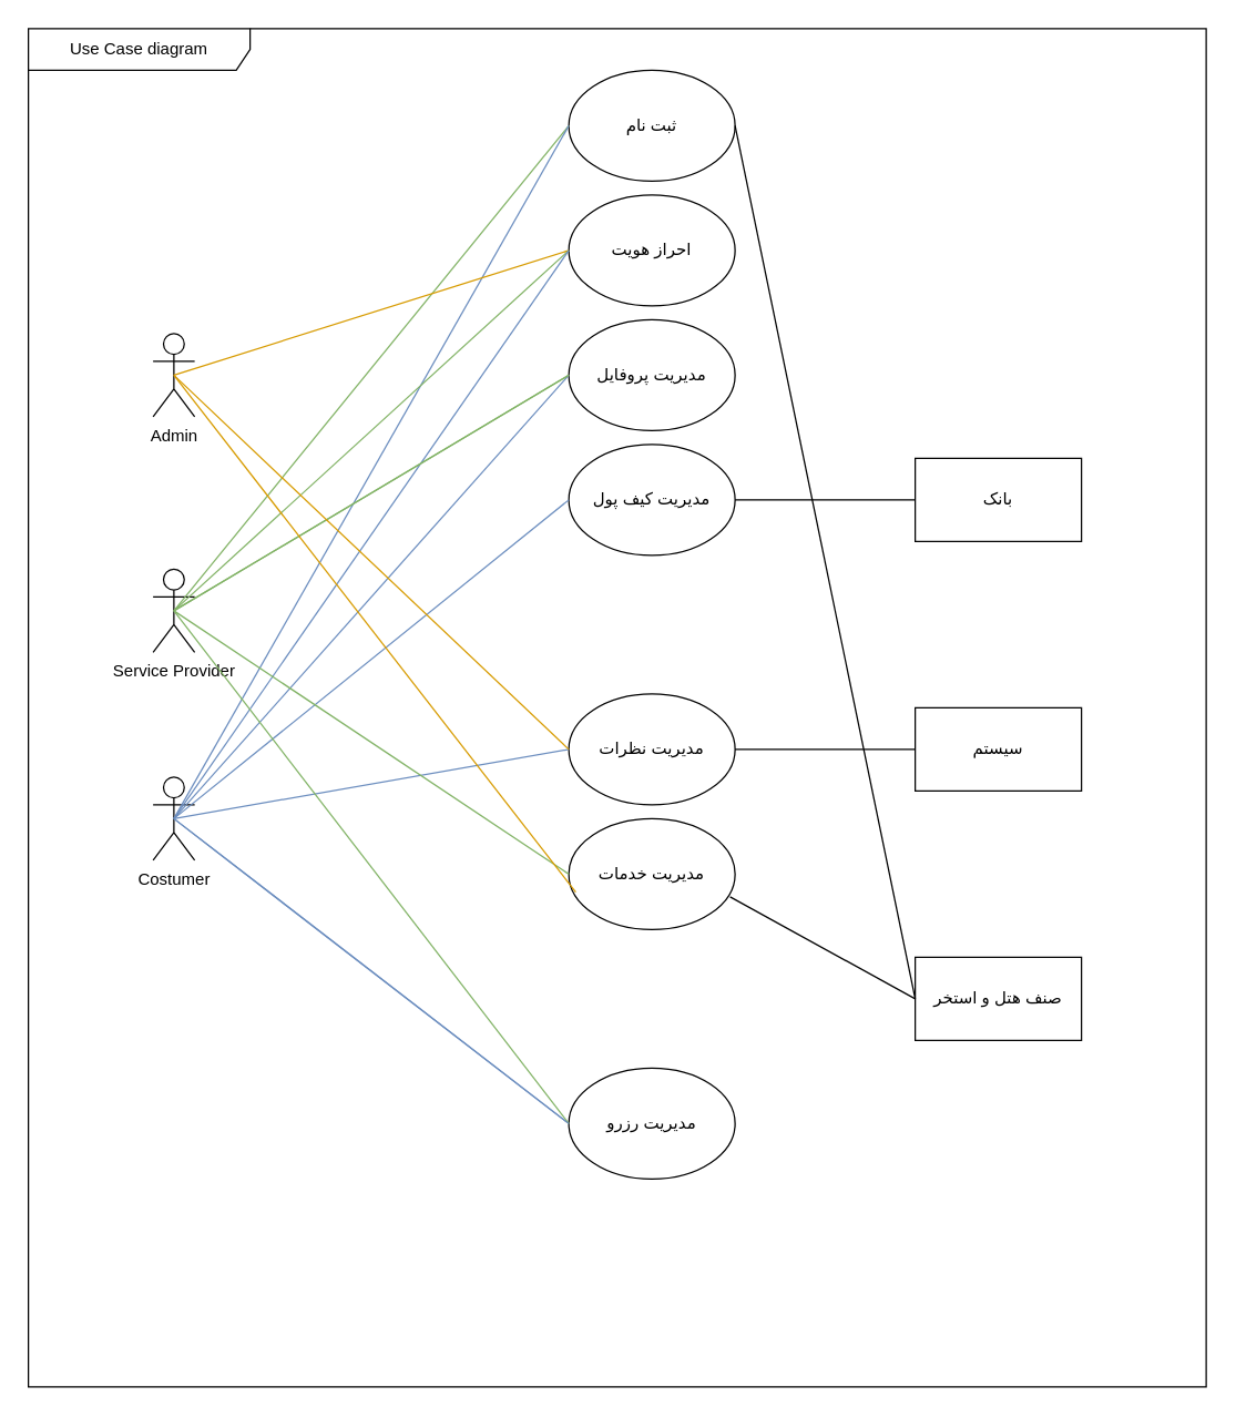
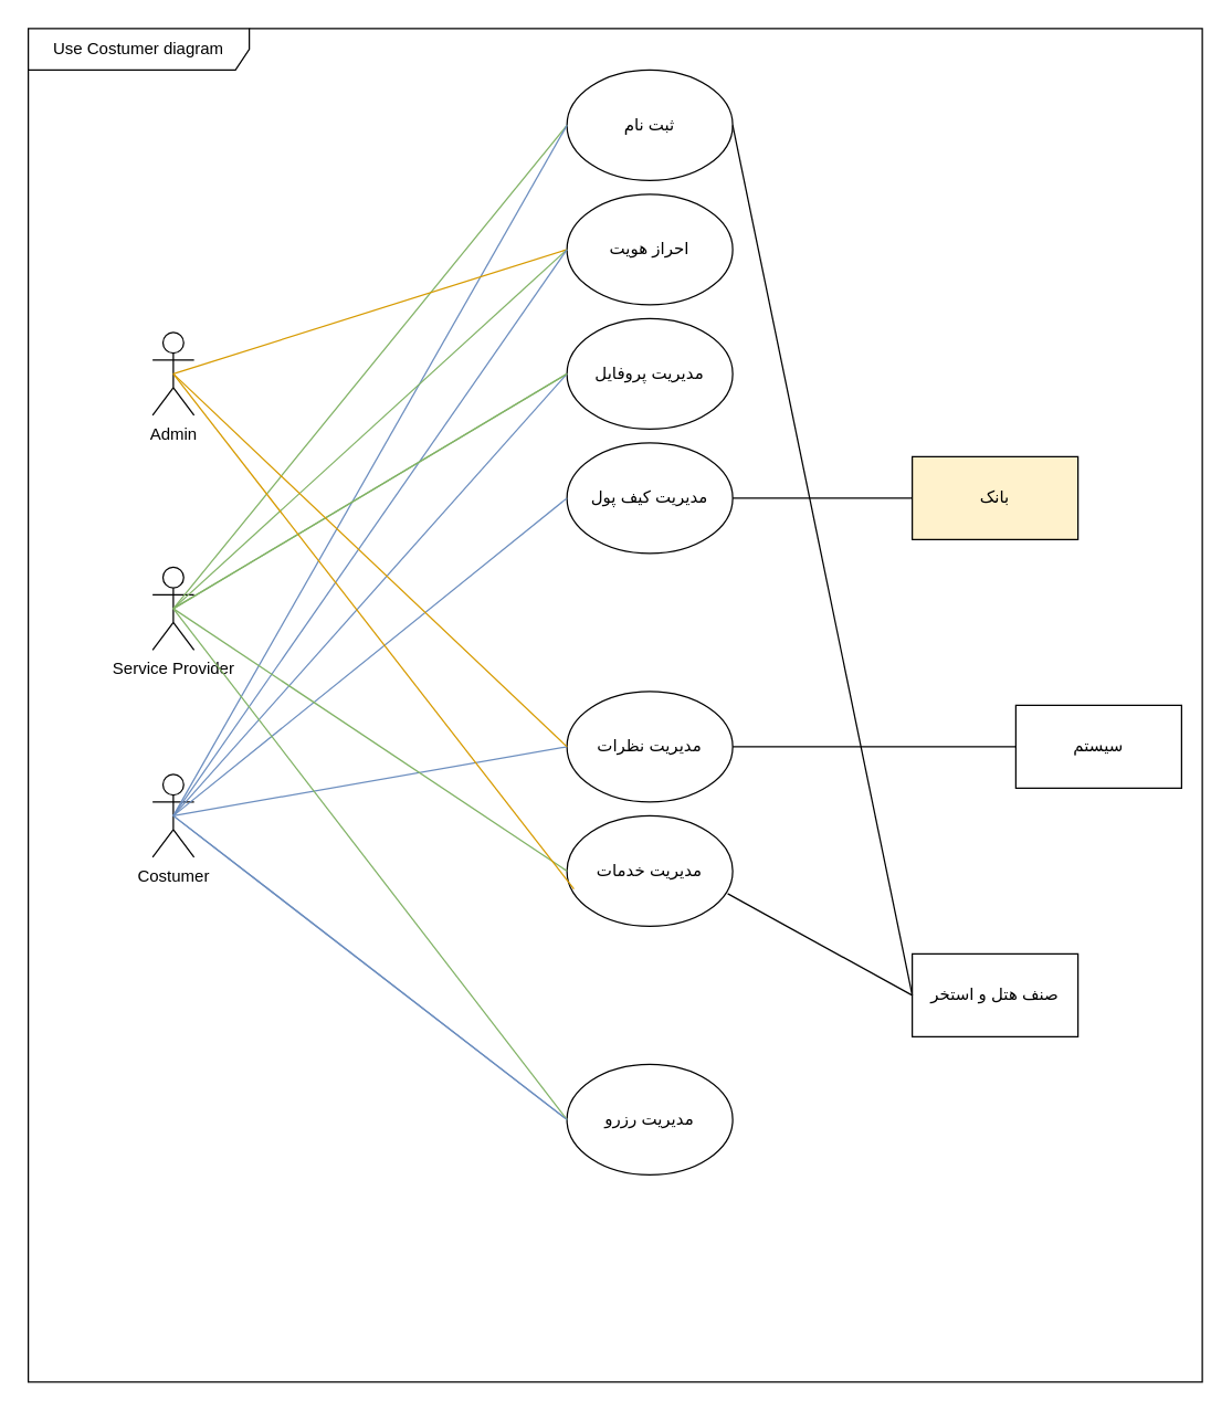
  <mxCell id="0" />
  <mxCell id="1" parent="0" />
  <mxCell id="2" value="Admin" style="shape=umlActor;verticalLabelPosition=bottom;verticalAlign=top;html=1;outlineConnect=0;" vertex="1" parent="1"><mxGeometry x="110" y="240" width="30" height="60" as="geometry" /></mxCell>
  <mxCell id="3" value="Service Provider" style="shape=umlActor;verticalLabelPosition=bottom;verticalAlign=top;html=1;outlineConnect=0;" vertex="1" parent="1"><mxGeometry x="110" y="410" width="30" height="60" as="geometry" /></mxCell>
  <mxCell id="4" value="Costumer" style="shape=umlActor;verticalLabelPosition=bottom;verticalAlign=top;html=1;outlineConnect=0;" vertex="1" parent="1"><mxGeometry x="110" y="560" width="30" height="60" as="geometry" /></mxCell>
  <mxCell id="5" value="ثبت نام" style="ellipse;whiteSpace=wrap;html=1;" vertex="1" parent="1"><mxGeometry x="410" y="50" width="120" height="80" as="geometry" /></mxCell>
  <mxCell id="6" value="احراز هویت" style="ellipse;whiteSpace=wrap;html=1;" vertex="1" parent="1"><mxGeometry x="410" y="140" width="120" height="80" as="geometry" /></mxCell>
  <mxCell id="7" value="مدیریت پروفایل" style="ellipse;whiteSpace=wrap;html=1;" vertex="1" parent="1"><mxGeometry x="410" y="230" width="120" height="80" as="geometry" /></mxCell>
  <mxCell id="8" value="مدیریت کیف پول" style="ellipse;whiteSpace=wrap;html=1;" vertex="1" parent="1"><mxGeometry x="410" y="320" width="120" height="80" as="geometry" /></mxCell>
  <mxCell id="9" value="مدیریت نظرات" style="ellipse;whiteSpace=wrap;html=1;" vertex="1" parent="1"><mxGeometry x="410" y="500" width="120" height="80" as="geometry" /></mxCell>
  <mxCell id="10" value="مدیریت خدمات" style="ellipse;whiteSpace=wrap;html=1;" vertex="1" parent="1"><mxGeometry x="410" y="590" width="120" height="80" as="geometry" /></mxCell>
  <mxCell id="11" value="" style="endArrow=none;html=1;rounded=0;entryX=0;entryY=0.5;entryDx=0;entryDy=0;exitX=0.5;exitY=0.5;exitDx=0;exitDy=0;exitPerimeter=0;fillColor=#d5e8d4;strokeColor=#82b366;" edge="1" parent="1" source="3" target="5"><mxGeometry width="50" height="50" relative="1" as="geometry"><mxPoint x="110" y="450" as="sourcePoint" /><mxPoint x="160" y="400" as="targetPoint" /></mxGeometry></mxCell>
  <mxCell id="12" value="" style="endArrow=none;html=1;rounded=0;exitX=0.5;exitY=0.5;exitDx=0;exitDy=0;exitPerimeter=0;entryX=0;entryY=0.5;entryDx=0;entryDy=0;fillColor=#dae8fc;strokeColor=#6c8ebf;" edge="1" parent="1" source="4" target="5"><mxGeometry width="50" height="50" relative="1" as="geometry"><mxPoint x="180" y="560" as="sourcePoint" /><mxPoint x="230" y="510" as="targetPoint" /></mxGeometry></mxCell>
  <mxCell id="13" value="" style="endArrow=none;html=1;rounded=0;exitX=0.5;exitY=0.5;exitDx=0;exitDy=0;exitPerimeter=0;entryX=0;entryY=0.5;entryDx=0;entryDy=0;fillColor=#ffe6cc;strokeColor=#d79b00;" edge="1" parent="1" source="2" target="6"><mxGeometry width="50" height="50" relative="1" as="geometry"><mxPoint x="150" y="280" as="sourcePoint" /><mxPoint x="200" y="230" as="targetPoint" /></mxGeometry></mxCell>
  <mxCell id="14" value="" style="endArrow=none;html=1;rounded=0;exitX=0.5;exitY=0.5;exitDx=0;exitDy=0;exitPerimeter=0;entryX=0;entryY=0.5;entryDx=0;entryDy=0;fillColor=#d5e8d4;strokeColor=#82b366;" edge="1" parent="1" source="3" target="6"><mxGeometry width="50" height="50" relative="1" as="geometry"><mxPoint x="280" y="460" as="sourcePoint" /><mxPoint x="330" y="410" as="targetPoint" /></mxGeometry></mxCell>
  <mxCell id="15" value="" style="endArrow=none;html=1;rounded=0;exitX=0.5;exitY=0.5;exitDx=0;exitDy=0;exitPerimeter=0;entryX=0;entryY=0.5;entryDx=0;entryDy=0;fillColor=#dae8fc;strokeColor=#6c8ebf;" edge="1" parent="1" source="4" target="6"><mxGeometry width="50" height="50" relative="1" as="geometry"><mxPoint x="350" y="470" as="sourcePoint" /><mxPoint x="400" y="420" as="targetPoint" /></mxGeometry></mxCell>
  <mxCell id="16" value="" style="endArrow=none;html=1;rounded=0;exitX=0.5;exitY=0.5;exitDx=0;exitDy=0;exitPerimeter=0;entryX=0;entryY=0.5;entryDx=0;entryDy=0;fillColor=#d5e8d4;strokeColor=#82b366;" edge="1" parent="1" source="3" target="7"><mxGeometry width="50" height="50" relative="1" as="geometry"><mxPoint x="350" y="470" as="sourcePoint" /><mxPoint x="400" y="420" as="targetPoint" /></mxGeometry></mxCell>
  <mxCell id="17" value="" style="endArrow=none;html=1;rounded=0;exitX=0.5;exitY=0.5;exitDx=0;exitDy=0;exitPerimeter=0;entryX=0;entryY=0.5;entryDx=0;entryDy=0;fillColor=#dae8fc;strokeColor=#6c8ebf;" edge="1" parent="1" source="4" target="7"><mxGeometry width="50" height="50" relative="1" as="geometry"><mxPoint x="290" y="470" as="sourcePoint" /><mxPoint x="340" y="420" as="targetPoint" /></mxGeometry></mxCell>
  <mxCell id="18" value="" style="endArrow=none;html=1;rounded=0;exitX=0.5;exitY=0.5;exitDx=0;exitDy=0;exitPerimeter=0;entryX=0;entryY=0.5;entryDx=0;entryDy=0;fillColor=#d5e8d4;strokeColor=#82b366;" edge="1" parent="1" source="3" target="7"><mxGeometry width="50" height="50" relative="1" as="geometry"><mxPoint x="150" y="450" as="sourcePoint" /><mxPoint x="250" y="550" as="targetPoint" /></mxGeometry></mxCell>
  <mxCell id="19" value="" style="endArrow=none;html=1;rounded=0;exitX=0.5;exitY=0.5;exitDx=0;exitDy=0;exitPerimeter=0;entryX=0;entryY=0.5;entryDx=0;entryDy=0;fillColor=#dae8fc;strokeColor=#6c8ebf;" edge="1" parent="1" source="4" target="8"><mxGeometry width="50" height="50" relative="1" as="geometry"><mxPoint x="350" y="470" as="sourcePoint" /><mxPoint x="400" y="420" as="targetPoint" /></mxGeometry></mxCell>
  <mxCell id="20" value="" style="endArrow=none;html=1;rounded=0;exitX=0.5;exitY=0.5;exitDx=0;exitDy=0;exitPerimeter=0;fillColor=#dae8fc;strokeColor=#6c8ebf;" edge="1" parent="1" source="4"><mxGeometry width="50" height="50" relative="1" as="geometry"><mxPoint x="250" y="615" as="sourcePoint" /><mxPoint x="410" y="540" as="targetPoint" /></mxGeometry></mxCell>
  <mxCell id="21" value="" style="endArrow=none;html=1;rounded=0;entryX=0;entryY=0.5;entryDx=0;entryDy=0;exitX=0.5;exitY=0.5;exitDx=0;exitDy=0;exitPerimeter=0;fillColor=#ffe6cc;strokeColor=#d79b00;" edge="1" parent="1" source="2" target="9"><mxGeometry width="50" height="50" relative="1" as="geometry"><mxPoint x="290" y="700" as="sourcePoint" /><mxPoint x="340" y="650" as="targetPoint" /></mxGeometry></mxCell>
  <mxCell id="22" value="" style="endArrow=none;html=1;rounded=0;exitX=0.5;exitY=0.5;exitDx=0;exitDy=0;exitPerimeter=0;entryX=0;entryY=0.5;entryDx=0;entryDy=0;fillColor=#d5e8d4;strokeColor=#82b366;" edge="1" parent="1" source="3" target="10"><mxGeometry width="50" height="50" relative="1" as="geometry"><mxPoint x="350" y="510" as="sourcePoint" /><mxPoint x="400" y="460" as="targetPoint" /></mxGeometry></mxCell>
  <mxCell id="23" value="" style="endArrow=none;html=1;rounded=0;exitX=0.5;exitY=0.5;exitDx=0;exitDy=0;exitPerimeter=0;entryX=0.042;entryY=0.663;entryDx=0;entryDy=0;entryPerimeter=0;fillColor=#ffe6cc;strokeColor=#d79b00;" edge="1" parent="1" source="2" target="10"><mxGeometry width="50" height="50" relative="1" as="geometry"><mxPoint x="100" y="270" as="sourcePoint" /><mxPoint x="400" y="470" as="targetPoint" /></mxGeometry></mxCell>
  <mxCell id="24" value="مدیریت رزرو" style="ellipse;whiteSpace=wrap;html=1;" vertex="1" parent="1"><mxGeometry x="410" y="770" width="120" height="80" as="geometry" /></mxCell>
  <mxCell id="25" value="" style="endArrow=none;html=1;rounded=0;exitX=0.5;exitY=0.5;exitDx=0;exitDy=0;exitPerimeter=0;entryX=0;entryY=0.5;entryDx=0;entryDy=0;fillColor=#dae8fc;strokeColor=#6c8ebf;" edge="1" parent="1" source="4" target="24"><mxGeometry width="50" height="50" relative="1" as="geometry"><mxPoint x="200" y="800" as="sourcePoint" /><mxPoint x="250" y="750" as="targetPoint" /></mxGeometry></mxCell>
  <mxCell id="26" value="" style="endArrow=none;html=1;rounded=0;exitX=0.5;exitY=0.5;exitDx=0;exitDy=0;exitPerimeter=0;entryX=0;entryY=0.5;entryDx=0;entryDy=0;fillColor=#d5e8d4;strokeColor=#82b366;" edge="1" parent="1" source="3" target="24"><mxGeometry width="50" height="50" relative="1" as="geometry"><mxPoint x="200" y="610" as="sourcePoint" /><mxPoint x="300" y="610" as="targetPoint" /></mxGeometry></mxCell>
  <mxCell id="27" value="صنف هتل و استخر" style="rounded=0;whiteSpace=wrap;html=1;" vertex="1" parent="1"><mxGeometry x="660" y="690" width="120" height="60" as="geometry" /></mxCell>
  <mxCell id="28" value="" style="endArrow=none;html=1;rounded=0;entryX=0;entryY=0.5;entryDx=0;entryDy=0;exitX=0.97;exitY=0.705;exitDx=0;exitDy=0;exitPerimeter=0;" edge="1" parent="1" source="10" target="27"><mxGeometry width="50" height="50" relative="1" as="geometry"><mxPoint x="570" y="590" as="sourcePoint" /><mxPoint x="620" y="540" as="targetPoint" /></mxGeometry></mxCell>
  <mxCell id="29" value="" style="endArrow=none;html=1;rounded=0;entryX=0;entryY=0.5;entryDx=0;entryDy=0;exitX=1;exitY=0.5;exitDx=0;exitDy=0;" edge="1" parent="1" source="5" target="27"><mxGeometry width="50" height="50" relative="1" as="geometry"><mxPoint x="600" y="510" as="sourcePoint" /><mxPoint x="650" y="460" as="targetPoint" /></mxGeometry></mxCell>
- <mxCell id="30" value="Use Case diagram" style="shape=umlFrame;whiteSpace=wrap;html=1;pointerEvents=0;recursiveResize=0;container=1;collapsible=0;width=160;" vertex="1" parent="1"><mxGeometry y="20" width="850" height="980" as="geometry" x="20" /></mxCell>
+ <mxCell id="30" value="Use Costumer diagram" style="shape=umlFrame;whiteSpace=wrap;html=1;pointerEvents=0;recursiveResize=0;container=1;collapsible=0;width=160;" vertex="1" parent="1"><mxGeometry y="20" width="850" height="980" as="geometry" x="20" /></mxCell>
  <mxCell id="31" value="" style="endArrow=none;html=1;rounded=0;exitX=1;exitY=0.5;exitDx=0;exitDy=0;entryX=0;entryY=0.5;entryDx=0;entryDy=0;" edge="1" parent="30" target="32"><mxGeometry width="50" height="50" relative="1" as="geometry"><mxPoint x="510" y="340" as="sourcePoint" /><mxPoint x="630" y="220" as="targetPoint" /></mxGeometry></mxCell>
- <mxCell id="32" value="بانک" style="rounded=0;whiteSpace=wrap;html=1;" vertex="1" parent="30"><mxGeometry x="640" y="310" width="120" height="60" as="geometry" /></mxCell>
+ <mxCell id="32" value="بانک" style="rounded=0;whiteSpace=wrap;html=1;fillColor=#fff2cc;" vertex="1" parent="30"><mxGeometry x="640" y="310" width="120" height="60" as="geometry" /></mxCell>
  <mxCell id="33" value="" style="endArrow=none;html=1;rounded=0;exitX=1;exitY=0.5;exitDx=0;exitDy=0;entryX=0;entryY=0.5;entryDx=0;entryDy=0;" edge="1" parent="30" target="34"><mxGeometry width="50" height="50" relative="1" as="geometry"><mxPoint x="510" y="520" as="sourcePoint" /><mxPoint x="630" y="400" as="targetPoint" /></mxGeometry></mxCell>
- <mxCell id="34" value="سیستم" style="rounded=0;whiteSpace=wrap;html=1;" vertex="1" parent="30"><mxGeometry x="640" y="490" width="120" height="60" as="geometry" /></mxCell>
+ <mxCell id="34" value="سیستم" style="rounded=0;whiteSpace=wrap;html=1;" vertex="1" parent="30"><mxGeometry x="715" y="490" width="120" height="60" as="geometry" /></mxCell>
  <mxCell id="35" value="" style="endArrow=none;html=1;rounded=0;entryX=0.5;entryY=0.5;entryDx=0;entryDy=0;entryPerimeter=0;exitX=0;exitY=0.5;exitDx=0;exitDy=0;fillColor=#dae8fc;strokeColor=#6c8ebf;" edge="1" parent="1" source="24" target="4"><mxGeometry width="50" height="50" relative="1" as="geometry"><mxPoint x="150" y="760" as="sourcePoint" /><mxPoint x="200" y="710" as="targetPoint" /></mxGeometry></mxCell>
